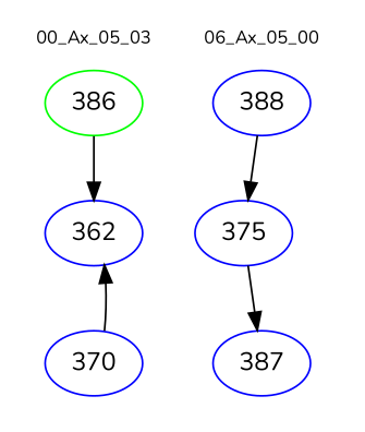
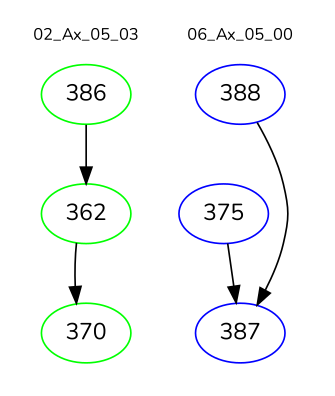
  digraph {
    fontname=Nunito
    node [color=blue fontname=Nunito]
    edge [color=black fontname=Nunito]
    n1 [color=green label=386]
-   n2 [label=362]
-   n3 [label=370]
+   n2 [color=green label=362]
+   n3 [color=green label=370]
    n4 [label=388]
    n5 [label=375]
    n6 [label=387]
    subgraph cluster_1 {
      color=white
      fontsize=10
-     label="00_Ax_05_03"
+     label="02_Ax_05_03"
      n1
      n2
      n3
    }
    subgraph cluster_2 {
      color=white
      fontsize=10
      label="06_Ax_05_00"
      n4
      n5
      n6
    }
    n1 -> n2
-   n3 -> n2
-   n4 -> n5
+   n2 -> n3
+   n4 -> n6
    n5 -> n6
  }
